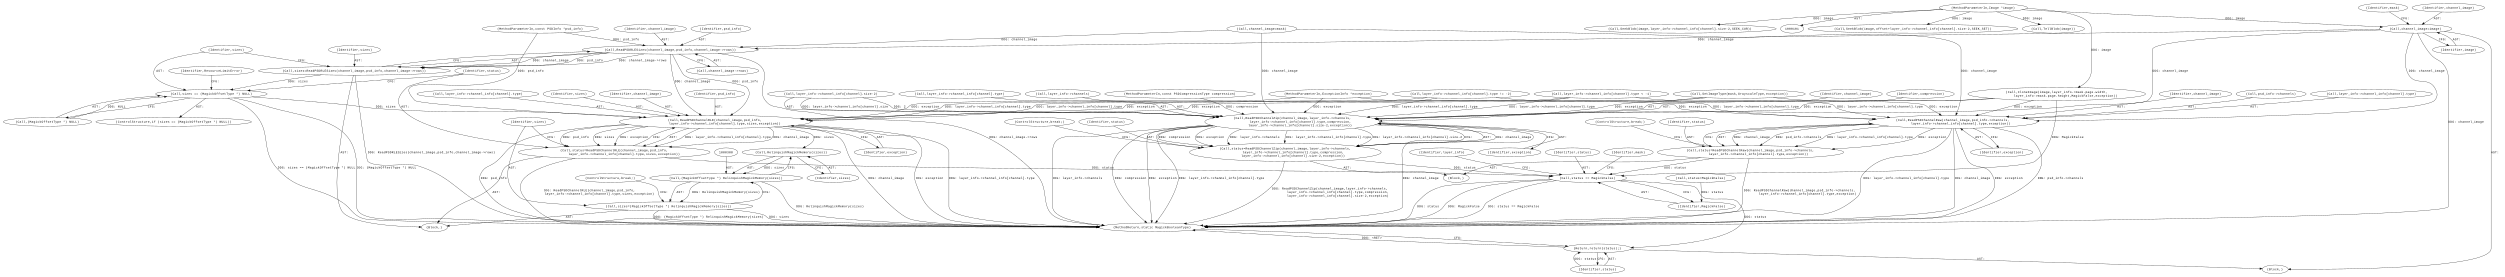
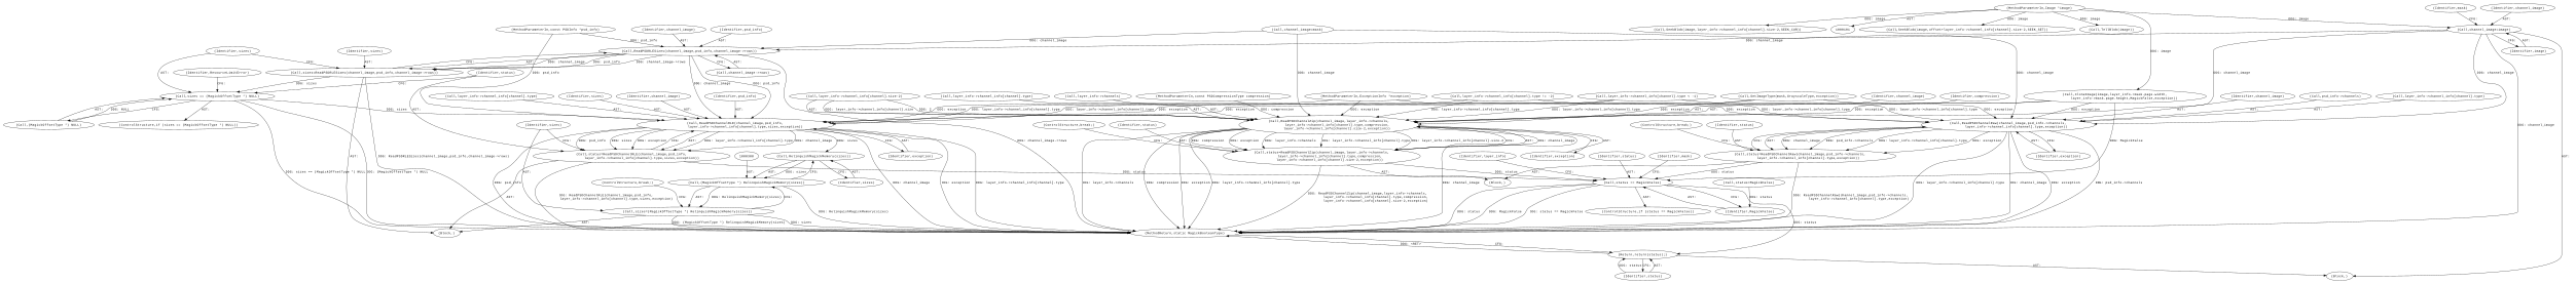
  digraph {
    fontname="Liberation Mono"
    node [fontname="Liberation Mono"]
    edge [fontname="Liberation Mono"]
    n1 [label="(Call,channel_image=image)"]
    n2 [label="(Call,ReadPSDChannelRaw(channel_image,psd_info->channels,\n        layer_info->channel_info[channel].type,exception))"]
    n3 [label="(Call,ReadPSDRLESizes(channel_image,psd_info,channel_image->rows))"]
    n4 [label="(Call,ReadPSDChannelZip(channel_image,layer_info->channels,\n        layer_info->channel_info[channel].type,compression,\n        layer_info->channel_info[channel].size-2,exception))"]
    n5 [label="(Identifier,image)"]
    n6 [label="(MethodReturn,static MagickBooleanType)"]
    n7 [label="(Block,)"]
    n8 [label="(Call,status=ReadPSDChannelRaw(channel_image,psd_info->channels,\n        layer_info->channel_info[channel].type,exception))"]
    n9 [label="(Identifier,exception)"]
    n10 [label="(Call,sizes=ReadPSDRLESizes(channel_image,psd_info,channel_image->rows))"]
    n11 [label="(Call,ReadPSDChannelRLE(channel_image,psd_info,\n          layer_info->channel_info[channel].type,sizes,exception))"]
    n12 [label="(Call,channel_image->rows)"]
    n13 [label="(Call,status=ReadPSDChannelZip(channel_image,layer_info->channels,\n        layer_info->channel_info[channel].type,compression,\n        layer_info->channel_info[channel].size-2,exception))"]
    n14 [label="(Identifier,exception)"]
    n15 [label="(Return,return(status);)"]
    n16 [label="(MethodParameterIn,Image *image)"]
    n17 [label="(Call,SeekBlob(image,offset+layer_info->channel_info[channel].size-2,SEEK_SET))"]
    n18 [label="(Call,CloneImage(image,layer_info->mask.page.width,\n         layer_info->mask.page.height,MagickFalse,exception))"]
    n19 [label="(Call,TellBlob(image))"]
    n20 [label="(Call,SeekBlob(image,layer_info->channel_info[channel].size-2,SEEK_CUR))"]
    1000101
    n22 [label="(Call,status == MagickFalse)"]
    n23 [label="(Block,)"]
+   n24 [label="(ControlStructure,if (status == MagickFalse))"]
    n25 [label="(Identifier,MagickFalse)"]
    n26 [label="(Identifier,status)"]
    n27 [label="(Call,sizes == (MagickOffsetType *) NULL)"]
    n28 [label="(Block,)"]
    n29 [label="(Call,status=ReadPSDChannelRLE(channel_image,psd_info,\n          layer_info->channel_info[channel].type,sizes,exception))"]
    n30 [label="(Call,RelinquishMagickMemory(sizes))"]
    n31 [label="(Identifier,exception)"]
    n32 [label="(Call,(MagickOffsetType *) NULL)"]
    n33 [label="(ControlStructure,if (sizes == (MagickOffsetType *) NULL))"]
    n34 [label="(Call,(MagickOffsetType *) RelinquishMagickMemory(sizes))"]
    n35 [label="(Identifier,sizes)"]
    n36 [label="(Call,sizes=(MagickOffsetType *) RelinquishMagickMemory(sizes))"]
    n37 [label="(Identifier,sizes)"]
    n38 [label="(Identifier,status)"]
    n39 [label="(Call,channel_image=mask)"]
    n40 [label="(Identifier,mask)"]
    n41 [label="(Identifier,channel_image)"]
    n42 [label="(MethodParameterIn,const PSDInfo *psd_info)"]
    n43 [label="(Identifier,channel_image)"]
    n44 [label="(ControlStructure,break;)"]
    n45 [label="(MethodParameterIn,ExceptionInfo *exception)"]
    n46 [label="(Identifier,psd_info)"]
    n47 [label="(Identifier,layer_info)"]
    n48 [label="(Identifier,sizes)"]
    n49 [label="(Identifier,channel_image)"]
    n50 [label="(Identifier,sizes)"]
    n51 [label="(Identifier,sizes)"]
    n52 [label="(ControlStructure,break;)"]
    n53 [label="(Identifier,status)"]
    n54 [label="(Call,layer_info->channel_info[channel].type)"]
    n55 [label="(Identifier,channel_image)"]
    n56 [label="(Call,SetImageType(mask,GrayscaleType,exception))"]
    n57 [label="(Call,status=MagickFalse)"]
    n58 [label="(Identifier,compression)"]
    n59 [label="(Call,layer_info->channel_info[channel].type != -2)"]
    n60 [label="(Call,layer_info->channel_info[channel].size-2)"]
    n61 [label="(Call,layer_info->channel_info[channel].type < -1)"]
    n62 [label="(Identifier,channel_image)"]
    n63 [label="(Identifier,status)"]
    n64 [label="(Identifier,status)"]
    n65 [label="(ControlStructure,break;)"]
    n66 [label="(Identifier,psd_info)"]
    n67 [label="(Call,layer_info->channel_info[channel].type)"]
    n68 [label="(Call,layer_info->channels)"]
    n69 [label="(Call,psd_info->channels)"]
    n70 [label="(Call,layer_info->channel_info[channel].type)"]
    n71 [label="(MethodParameterIn,const PSDCompressionType compression)"]
    n72 [label="(Identifier,mask)"]
    n73 [label="(Identifier,ResourceLimitError)"]
    1000308
    n1 -> n2 [label="DDG: channel_image"]
    n1 -> n3 [label="DDG: channel_image"]
    n1 -> n4 [label="DDG: channel_image"]
    n1 -> n5 [label="CFG: "]
    n1 -> n6 [label="DDG: channel_image"]
    n1 -> n7 [label="AST: "]
    n2 -> n6 [label="DDG: layer_info->channel_info[channel].type"]
    n2 -> n6 [label="DDG: channel_image"]
    n2 -> n6 [label="DDG: exception"]
    n2 -> n6 [label="DDG: psd_info->channels"]
    n2 -> n8 [label="AST: "]
    n2 -> n8 [label="DDG: channel_image"]
    n2 -> n8 [label="DDG: psd_info->channels"]
    n2 -> n8 [label="DDG: layer_info->channel_info[channel].type"]
    n2 -> n8 [label="DDG: exception"]
    n2 -> n9 [label="CFG: "]
    n3 -> n6 [label="DDG: channel_image->rows"]
    n3 -> n10 [label="AST: "]
    n3 -> n10 [label="DDG: channel_image"]
    n3 -> n10 [label="DDG: psd_info"]
    n3 -> n10 [label="DDG: channel_image->rows"]
    n3 -> n11 [label="DDG: channel_image"]
    n3 -> n11 [label="DDG: psd_info"]
    n3 -> n12 [label="CFG: "]
    n4 -> n6 [label="DDG: layer_info->channels"]
    n4 -> n6 [label="DDG: compression"]
    n4 -> n6 [label="DDG: exception"]
    n4 -> n6 [label="DDG: layer_info->channel_info[channel].type"]
    n4 -> n6 [label="DDG: channel_image"]
    n4 -> n13 [label="AST: "]
    n4 -> n13 [label="DDG: channel_image"]
    n4 -> n13 [label="DDG: compression"]
    n4 -> n13 [label="DDG: exception"]
    n4 -> n13 [label="DDG: layer_info->channels"]
    n4 -> n13 [label="DDG: layer_info->channel_info[channel].type"]
    n4 -> n13 [label="DDG: layer_info->channel_info[channel].size-2"]
    n4 -> n14 [label="CFG: "]
    n5 -> n1 [label="AST: "]
    n6 -> n15 [label="CFG: "]
    n8 -> n2 [label="CFG: "]
    n8 -> n6 [label="DDG: ReadPSDChannelRaw(channel_image,psd_info->channels,\n        layer_info->channel_info[channel].type,exception)"]
    n8 -> n22 [label="DDG: status"]
    n8 -> n23 [label="AST: "]
    n9 -> n2 [label="AST: "]
    n10 -> n3 [label="CFG: "]
    n10 -> n6 [label="DDG: ReadPSDRLESizes(channel_image,psd_info,channel_image->rows)"]
    n10 -> n27 [label="DDG: sizes"]
    n10 -> n28 [label="AST: "]
    n11 -> n6 [label="DDG: channel_image"]
    n11 -> n6 [label="DDG: exception"]
    n11 -> n6 [label="DDG: layer_info->channel_info[channel].type"]
    n11 -> n6 [label="DDG: psd_info"]
    n11 -> n29 [label="AST: "]
    n11 -> n29 [label="DDG: layer_info->channel_info[channel].type"]
    n11 -> n29 [label="DDG: channel_image"]
    n11 -> n29 [label="DDG: psd_info"]
    n11 -> n29 [label="DDG: sizes"]
    n11 -> n29 [label="DDG: exception"]
    n11 -> n30 [label="DDG: sizes"]
    n11 -> n31 [label="CFG: "]
    n12 -> n3 [label="AST: "]
    n13 -> n4 [label="CFG: "]
    n13 -> n6 [label="DDG: ReadPSDChannelZip(channel_image,layer_info->channels,\n        layer_info->channel_info[channel].type,compression,\n        layer_info->channel_info[channel].size-2,exception)"]
    n13 -> n22 [label="DDG: status"]
    n13 -> n23 [label="AST: "]
    n14 -> n4 [label="AST: "]
    n15 -> n6 [label="DDG: <RET>"]
    n15 -> n7 [label="AST: "]
    n15 -> n26 [label="CFG: "]
    n16 -> n1 [label="DDG: image"]
    n16 -> n17 [label="DDG: image"]
    n16 -> n18 [label="DDG: image"]
    n16 -> n19 [label="DDG: image"]
    n16 -> n20 [label="DDG: image"]
    n16 -> 1000101 [label="AST: "]
    n18 -> n2 [label="DDG: exception"]
    n18 -> n4 [label="DDG: exception"]
    n18 -> n11 [label="DDG: exception"]
    n18 -> n22 [label="DDG: MagickFalse"]
    n22 -> n6 [label="DDG: status"]
    n22 -> n6 [label="DDG: MagickFalse"]
    n22 -> n6 [label="DDG: status == MagickFalse"]
    n22 -> n15 [label="DDG: status"]
+   n22 -> n24 [label="AST: "]
    n22 -> n25 [label="CFG: "]
    n25 -> n22 [label="AST: "]
    n26 -> n15 [label="AST: "]
    n26 -> n15 [label="DDG: status"]
    n27 -> n6 [label="DDG: (MagickOffsetType *) NULL"]
    n27 -> n6 [label="DDG: sizes == (MagickOffsetType *) NULL"]
    n27 -> n11 [label="DDG: sizes"]
    n27 -> n32 [label="CFG: "]
    n27 -> n33 [label="AST: "]
    n29 -> n6 [label="DDG: ReadPSDChannelRLE(channel_image,psd_info,\n          layer_info->channel_info[channel].type,sizes,exception)"]
    n29 -> n11 [label="CFG: "]
    n29 -> n22 [label="DDG: status"]
    n29 -> n28 [label="AST: "]
    n30 -> n34 [label="AST: "]
    n30 -> n34 [label="DDG: sizes"]
    n30 -> n35 [label="CFG: "]
    n31 -> n11 [label="AST: "]
    n32 -> n27 [label="AST: "]
    n32 -> n27 [label="DDG: NULL"]
    n34 -> n6 [label="DDG: RelinquishMagickMemory(sizes)"]
    n34 -> n30 [label="CFG: "]
    n34 -> n36 [label="AST: "]
    n34 -> n36 [label="DDG: RelinquishMagickMemory(sizes)"]
    n35 -> n30 [label="AST: "]
    n36 -> n6 [label="DDG: (MagickOffsetType *) RelinquishMagickMemory(sizes)"]
    n36 -> n6 [label="DDG: sizes"]
    n36 -> n28 [label="AST: "]
    n36 -> n34 [label="CFG: "]
    n37 -> n11 [label="AST: "]
    n38 -> n22 [label="AST: "]
    n39 -> n2 [label="DDG: channel_image"]
    n39 -> n3 [label="DDG: channel_image"]
    n39 -> n4 [label="DDG: channel_image"]
    n40 -> n22 [label="CFG: "]
    n41 -> n3 [label="AST: "]
    n42 -> n3 [label="DDG: psd_info"]
    n42 -> n11 [label="DDG: psd_info"]
    n43 -> n1 [label="AST: "]
    n44 -> n8 [label="CFG: "]
    n45 -> n2 [label="DDG: exception"]
    n45 -> n4 [label="DDG: exception"]
    n45 -> n11 [label="DDG: exception"]
    n46 -> n3 [label="AST: "]
    n47 -> n22 [label="CFG: "]
    n48 -> n10 [label="AST: "]
    n49 -> n4 [label="AST: "]
    n50 -> n29 [label="CFG: "]
    n50 -> n36 [label="AST: "]
    n51 -> n10 [label="CFG: "]
    n51 -> n27 [label="AST: "]
    n52 -> n36 [label="CFG: "]
    n53 -> n13 [label="AST: "]
    n54 -> n11 [label="AST: "]
    n55 -> n2 [label="AST: "]
    n56 -> n2 [label="DDG: exception"]
    n56 -> n4 [label="DDG: exception"]
    n56 -> n11 [label="DDG: exception"]
    n57 -> n25 [label="DDG: status"]
    n58 -> n4 [label="AST: "]
    n59 -> n2 [label="DDG: layer_info->channel_info[channel].type"]
    n59 -> n4 [label="DDG: layer_info->channel_info[channel].type"]
    n59 -> n11 [label="DDG: layer_info->channel_info[channel].type"]
    n60 -> n4 [label="AST: "]
    n60 -> n4 [label="DDG: layer_info->channel_info[channel].size"]
    n60 -> n4 [label="DDG: 2"]
    n61 -> n2 [label="DDG: layer_info->channel_info[channel].type"]
    n61 -> n4 [label="DDG: layer_info->channel_info[channel].type"]
    n61 -> n11 [label="DDG: layer_info->channel_info[channel].type"]
    n62 -> n11 [label="AST: "]
    n63 -> n8 [label="AST: "]
    n64 -> n27 [label="CFG: "]
    n64 -> n29 [label="AST: "]
    n65 -> n13 [label="CFG: "]
    n66 -> n11 [label="AST: "]
    n67 -> n4 [label="AST: "]
    n68 -> n4 [label="AST: "]
    n69 -> n2 [label="AST: "]
    n70 -> n2 [label="AST: "]
    n71 -> n4 [label="DDG: compression"]
    n72 -> n1 [label="CFG: "]
    n73 -> n27 [label="CFG: "]
    1000308 -> n34 [label="AST: "]
  }
